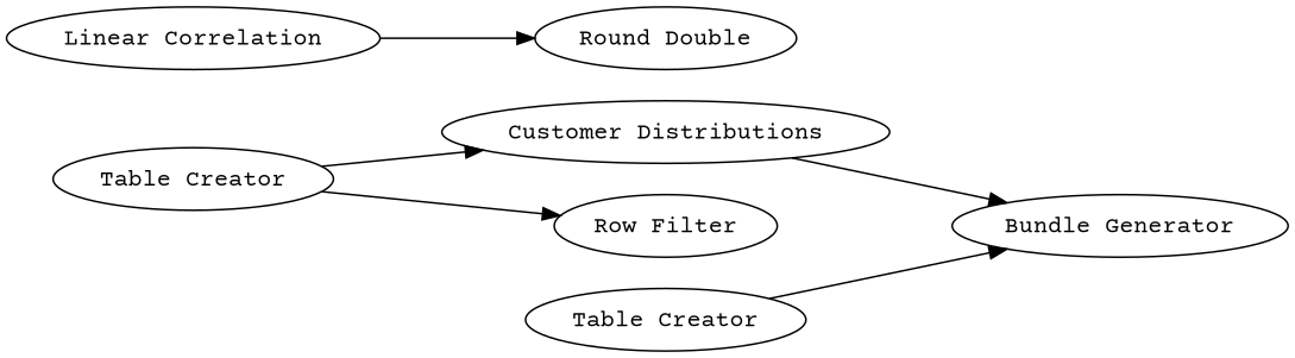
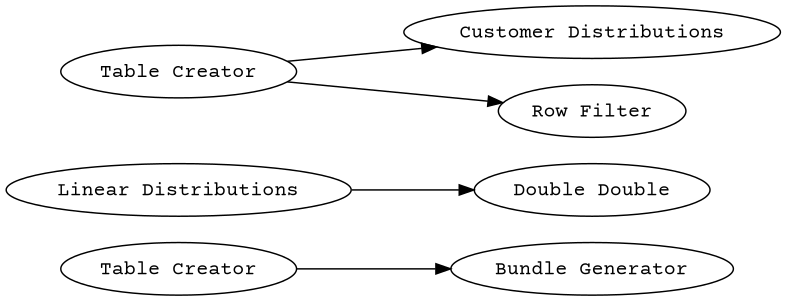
  digraph {
    fontname="Courier Prime"
    rankdir=LR
    node [fontname="Courier Prime"]
    edge [fontname="Courier Prime"]
    n1 [label="Bundle Generator"]
-   n2 [label="Linear Correlation"]
-   n3 [label="Round Double"]
+   n2 [label="Linear Distributions"]
+   n3 [label="Double Double"]
    n4 [label="Table Creator"]
    n5 [label="Customer Distributions"]
    n6 [label="Row Filter"]
    n7 [label="Table Creator"]
    n2 -> n3
    n4 -> n5
    n4 -> n6
-   n5 -> n1
    n7 -> n1
  }
